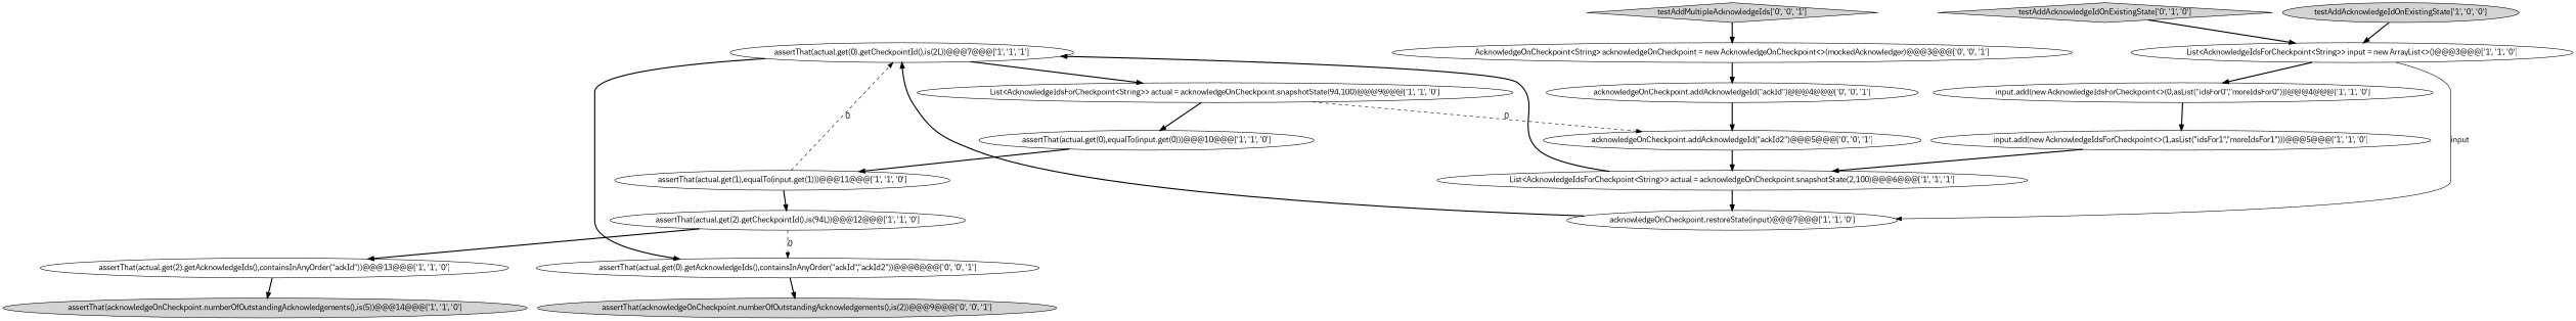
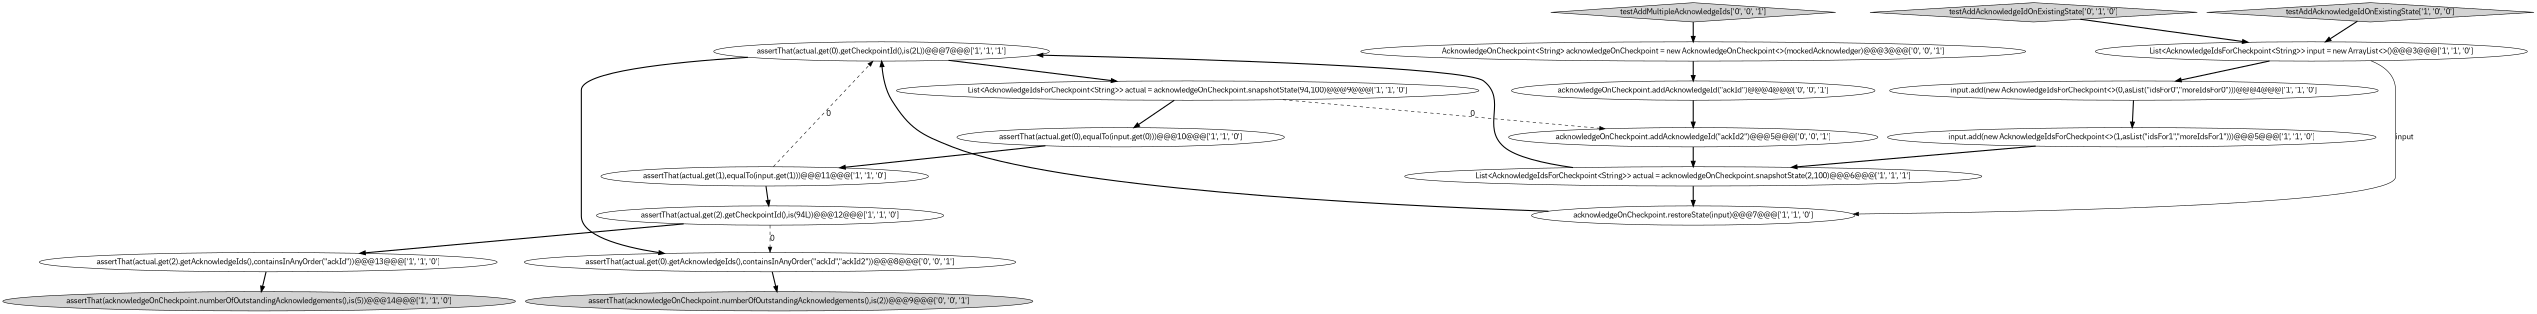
  digraph {
    fontname="IBM Plex Sans"
    node [fillcolor=white shape=ellipse style=filled fontname="IBM Plex Sans"]
    edge [style=bold fontname="IBM Plex Sans"]
    n1 [fillcolor=lightgray label="assertThat(acknowledgeOnCheckpoint.numberOfOutstandingAcknowledgements(),is(5))@@@14@@@['1', '1', '0']"]
    n2 [fillcolor=lightgray label="assertThat(acknowledgeOnCheckpoint.numberOfOutstandingAcknowledgements(),is(2))@@@9@@@['0', '0', '1']"]
    n3 [label="assertThat(actual.get(0).getCheckpointId(),is(2L))@@@7@@@['1', '1', '1']"]
    n4 [label="assertThat(actual.get(0).getAcknowledgeIds(),containsInAnyOrder(\"ackId\",\"ackId2\"))@@@8@@@['0', '0', '1']"]
    n5 [label="List<AcknowledgeIdsForCheckpoint<String>> actual = acknowledgeOnCheckpoint.snapshotState(94,100)@@@9@@@['1', '1', '0']"]
    n6 [label="assertThat(actual.get(0),equalTo(input.get(0)))@@@10@@@['1', '1', '0']"]
    n7 [label="assertThat(actual.get(1),equalTo(input.get(1)))@@@11@@@['1', '1', '0']"]
    n8 [label="acknowledgeOnCheckpoint.addAcknowledgeId(\"ackId2\")@@@5@@@['0', '0', '1']"]
    n9 [label="List<AcknowledgeIdsForCheckpoint<String>> actual = acknowledgeOnCheckpoint.snapshotState(2,100)@@@6@@@['1', '1', '1']"]
    n10 [label="input.add(new AcknowledgeIdsForCheckpoint<>(1,asList(\"idsFor1\",\"moreIdsFor1\")))@@@5@@@['1', '1', '0']"]
    n11 [fillcolor=lightgray label="testAddAcknowledgeIdOnExistingState['0', '1', '0']" shape=diamond]
    n12 [label="List<AcknowledgeIdsForCheckpoint<String>> input = new ArrayList<>()@@@3@@@['1', '1', '0']"]
    n13 [label="input.add(new AcknowledgeIdsForCheckpoint<>(0,asList(\"idsFor0\",\"moreIdsFor0\")))@@@4@@@['1', '1', '0']"]
    n14 [label="acknowledgeOnCheckpoint.restoreState(input)@@@7@@@['1', '1', '0']"]
    n15 [label="acknowledgeOnCheckpoint.addAcknowledgeId(\"ackId\")@@@4@@@['0', '0', '1']"]
    n16 [label="assertThat(actual.get(2).getAcknowledgeIds(),containsInAnyOrder(\"ackId\"))@@@13@@@['1', '1', '0']"]
    n17 [label="assertThat(actual.get(2).getCheckpointId(),is(94L))@@@12@@@['1', '1', '0']"]
    n18 [fillcolor=lightgray label="testAddMultipleAcknowledgeIds['0', '0', '1']" shape=diamond]
    n19 [label="AcknowledgeOnCheckpoint<String> acknowledgeOnCheckpoint = new AcknowledgeOnCheckpoint<>(mockedAcknowledger)@@@3@@@['0', '0', '1']"]
-   n20 [fillcolor=lightgray label="testAddAcknowledgeIdOnExistingState['1', '0', '0']"]
+   n20 [fillcolor=lightgray label="testAddAcknowledgeIdOnExistingState['1', '0', '0']" shape=diamond]
    n3 -> n4
    n3 -> n5
    n4 -> n2
    n5 -> n6
    n5 -> n8 [label=0 style=dashed]
    n6 -> n7
    n7 -> n3 [label=0 style=dashed]
    n7 -> n17
    n8 -> n9
    n9 -> n3
    n9 -> n14
    n10 -> n9
    n11 -> n12
    n12 -> n13
    n12 -> n14 [label=input style=solid]
    n13 -> n10
    n14 -> n3
    n15 -> n8
    n16 -> n1
    n17 -> n4 [label=0 style=dashed]
    n17 -> n16
    n18 -> n19
    n19 -> n15
    n20 -> n12
  }
